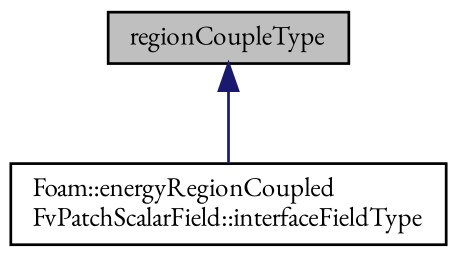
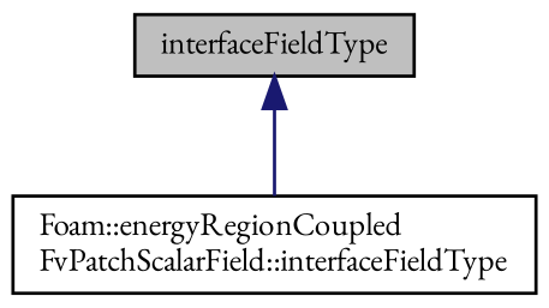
  digraph {
    rankdir=TB
    fontname="EB Garamond"
    node [color=black fontname="EB Garamond" fontsize=10 shape=record]
-   n1 [fillcolor=grey75 fontcolor=black height=0.2 label=regionCoupleType style=filled width=0.4]
+   n1 [fillcolor=grey75 fontcolor=black height=0.2 label=interfaceFieldType style=filled width=0.4]
    n2 [height=0.2 label="Foam::energyRegionCoupled\lFvPatchScalarField::interfaceFieldType" width=0.4]
    n1 -> n2 [color=midnightblue dir=back fontname="EB Garamond" fontsize=10 labelfontname=FreeSans labelfontsize=10 style=solid]
  }
